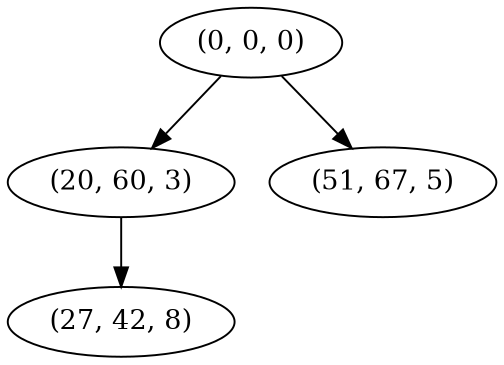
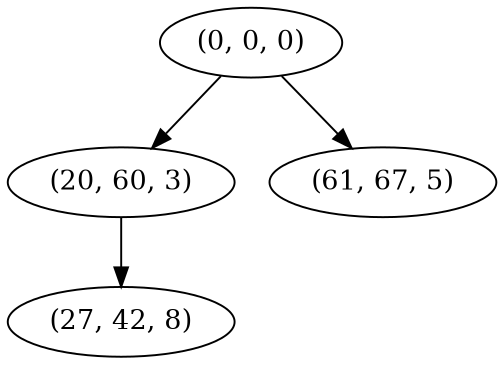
  digraph {
    n1 [label="(20, 60, 3)"]
    "(0, 0, 0)"
-   "(61, 67, 5)" [label="(51, 67, 5)"]
+   "(61, 67, 5)"
    "(27, 42, 8)"
    n1 -> "(27, 42, 8)"
    "(0, 0, 0)" -> n1
    "(0, 0, 0)" -> "(61, 67, 5)"
  }
